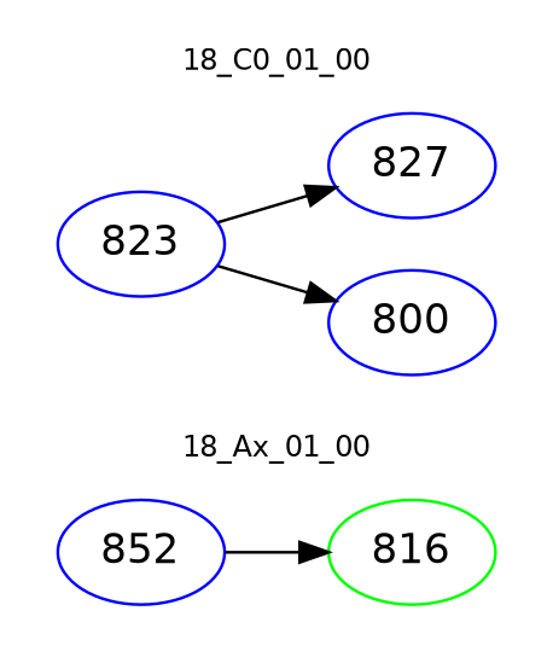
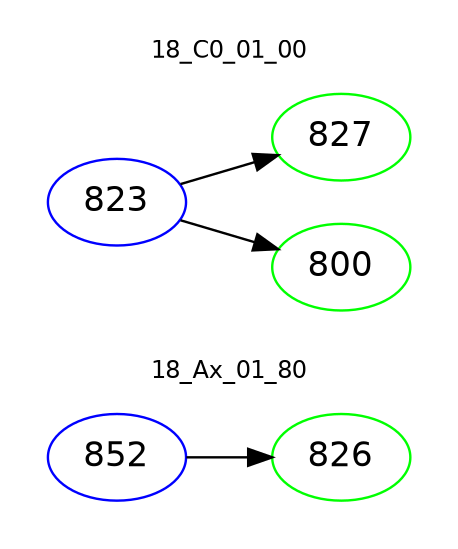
  digraph {
    fontname="DejaVu Sans"
    rankdir=LR
    node [color=blue fontname="DejaVu Sans"]
    edge [color=black fontname="DejaVu Sans"]
    n1 [label=852]
-   n2 [color=green label=816]
+   n2 [color=green label=826]
    n3 [label=823]
-   n4 [label=800]
-   n5 [label=827]
+   n4 [color=green label=800]
+   n5 [color=green label=827]
    subgraph cluster_1 {
      color=white
      fontsize=10
-     label="18_Ax_01_00"
+     label="18_Ax_01_80"
      n1
      n2
    }
    subgraph cluster_2 {
      color=white
      fontsize=10
      label="18_C0_01_00"
      n3
      n4
      n5
    }
    n1 -> n2
    n3 -> n4
    n3 -> n5
  }
